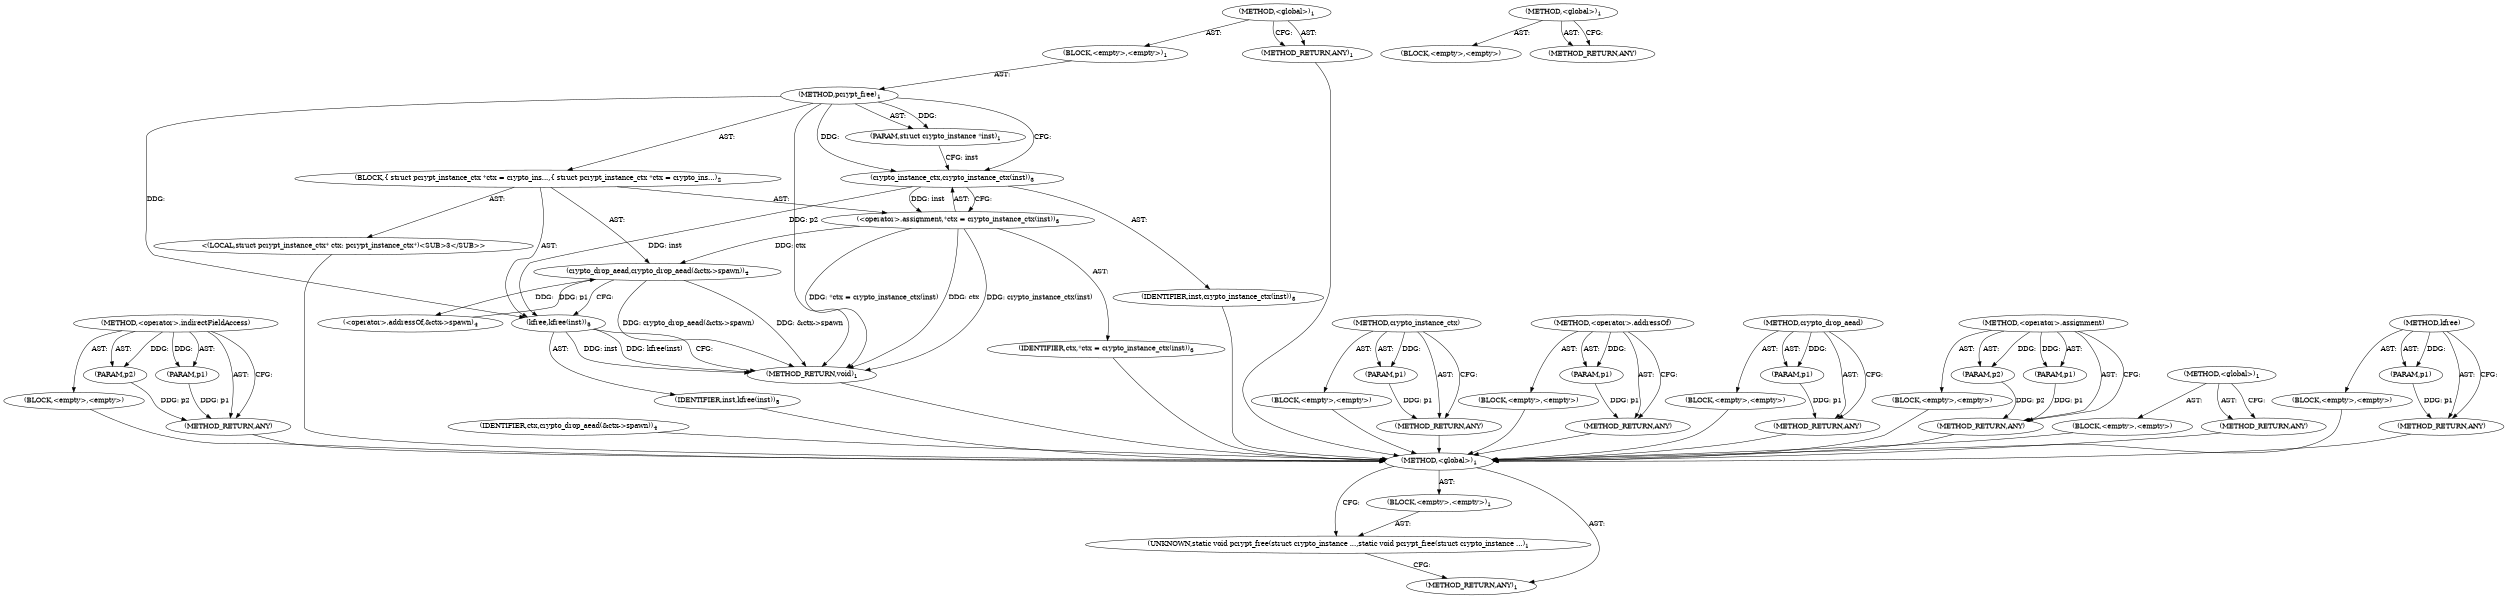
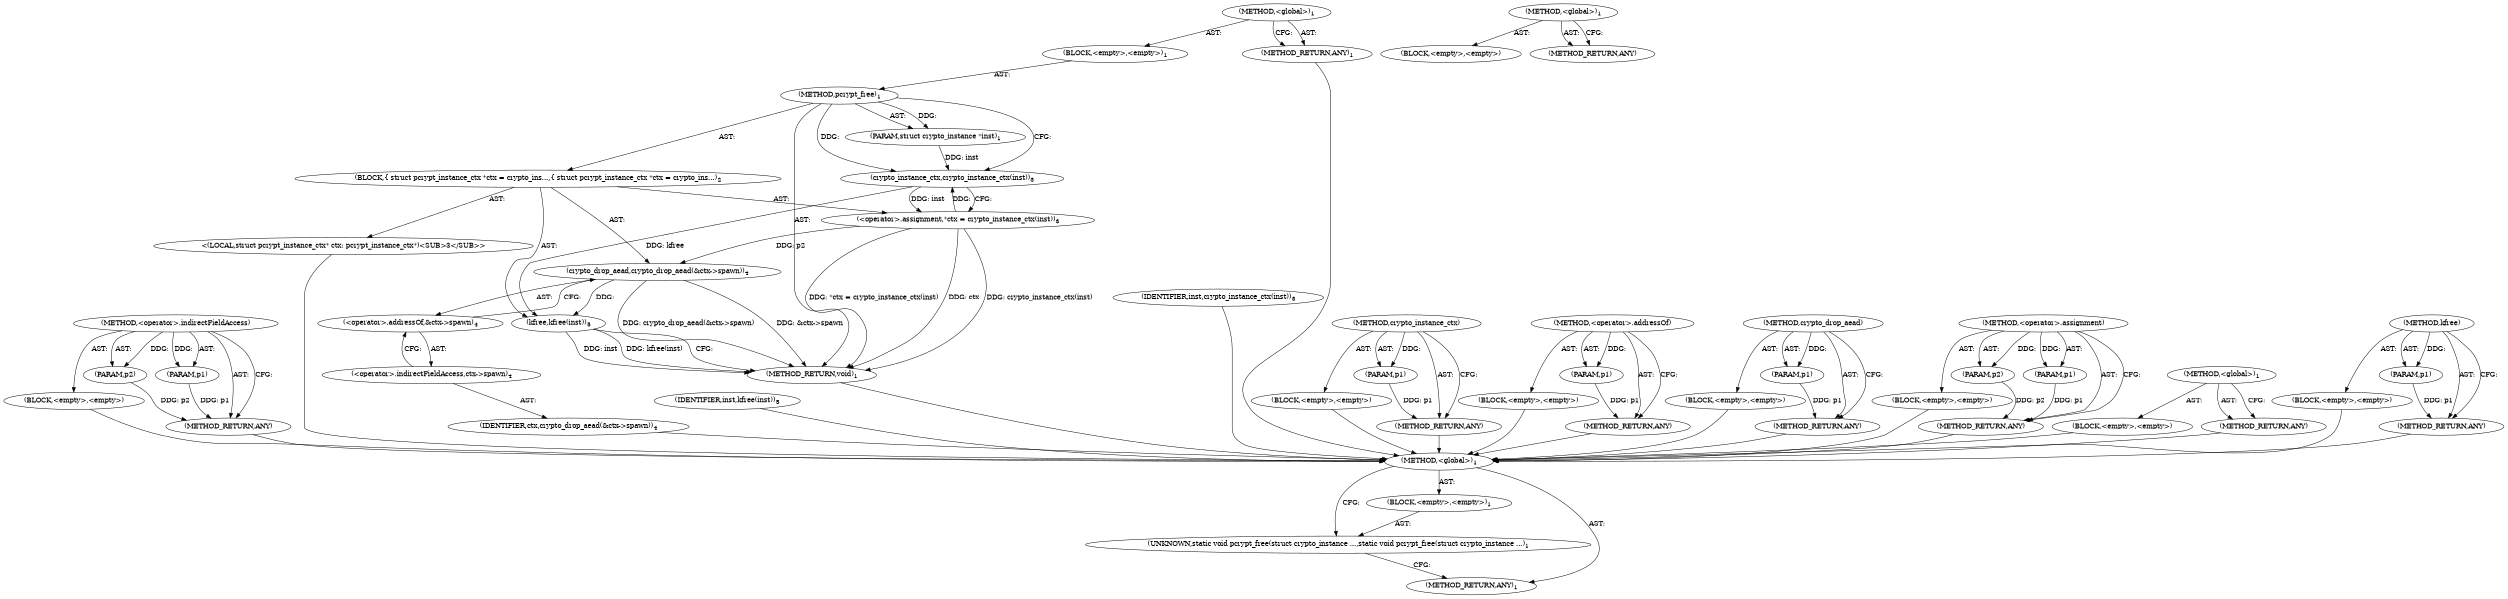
  digraph {
    n1 [label=<(METHOD,&lt;operator&gt;.indirectFieldAccess)>]
    n2 [label=<(PARAM,p1)>]
    n3 [label=<(PARAM,p2)>]
    n4 [label=<(BLOCK,&lt;empty&gt;,&lt;empty&gt;)>]
    n5 [label=<(METHOD_RETURN,ANY)>]
    n6 [label=<(METHOD,&lt;global&gt;)<SUB>1</SUB>>]
    n7 [label=<(BLOCK,&lt;empty&gt;,&lt;empty&gt;)<SUB>1</SUB>>]
    n8 [label=<(UNKNOWN,static void pcrypt_free(struct crypto_instance ...,static void pcrypt_free(struct crypto_instance ...)<SUB>1</SUB>>]
    n9 [label=<(METHOD_RETURN,ANY)<SUB>1</SUB>>]
    n10 [label=<(METHOD,&lt;global&gt;)<SUB>1</SUB>>]
    n11 [label=<(BLOCK,&lt;empty&gt;,&lt;empty&gt;)<SUB>1</SUB>>]
    n12 [label=<(METHOD_RETURN,ANY)<SUB>1</SUB>>]
    n13 [label=<(METHOD,pcrypt_free)<SUB>1</SUB>>]
    n14 [label=<(PARAM,struct crypto_instance *inst)<SUB>1</SUB>>]
    n15 [label=<(BLOCK,{ 	struct pcrypt_instance_ctx *ctx = crypto_ins...,{ 	struct pcrypt_instance_ctx *ctx = crypto_ins...)<SUB>2</SUB>>]
    n16 [label=<(crypto_instance_ctx,crypto_instance_ctx(inst))<SUB>3</SUB>>]
    n17 [label=<(kfree,kfree(inst))<SUB>5</SUB>>]
    n18 [label=<(METHOD_RETURN,void)<SUB>1</SUB>>]
    n19 [label="<(LOCAL,struct pcrypt_instance_ctx* ctx: pcrypt_instance_ctx*)<SUB>3</SUB>>"]
    n20 [label=<(&lt;operator&gt;.assignment,*ctx = crypto_instance_ctx(inst))<SUB>3</SUB>>]
    n21 [label=<(crypto_drop_aead,crypto_drop_aead(&amp;ctx-&gt;spawn))<SUB>4</SUB>>]
    n22 [label=<(IDENTIFIER,inst,crypto_instance_ctx(inst))<SUB>3</SUB>>]
    n23 [label=<(IDENTIFIER,inst,kfree(inst))<SUB>5</SUB>>]
-   n24 [label=<(IDENTIFIER,ctx,*ctx = crypto_instance_ctx(inst))<SUB>3</SUB>>]
    n25 [label=<(&lt;operator&gt;.addressOf,&amp;ctx-&gt;spawn)<SUB>4</SUB>>]
+   n26 [label=<(&lt;operator&gt;.indirectFieldAccess,ctx-&gt;spawn)<SUB>4</SUB>>]
    n27 [label=<(IDENTIFIER,ctx,crypto_drop_aead(&amp;ctx-&gt;spawn))<SUB>4</SUB>>]
    n28 [label=<(METHOD,crypto_instance_ctx)>]
    n29 [label=<(PARAM,p1)>]
    n30 [label=<(BLOCK,&lt;empty&gt;,&lt;empty&gt;)>]
    n31 [label=<(METHOD_RETURN,ANY)>]
    n32 [label=<(METHOD,&lt;operator&gt;.addressOf)>]
    n33 [label=<(PARAM,p1)>]
    n34 [label=<(BLOCK,&lt;empty&gt;,&lt;empty&gt;)>]
    n35 [label=<(METHOD_RETURN,ANY)>]
    n36 [label=<(METHOD,crypto_drop_aead)>]
    n37 [label=<(PARAM,p1)>]
    n38 [label=<(BLOCK,&lt;empty&gt;,&lt;empty&gt;)>]
    n39 [label=<(METHOD_RETURN,ANY)>]
    n40 [label=<(METHOD,&lt;operator&gt;.assignment)>]
    n41 [label=<(PARAM,p1)>]
    n42 [label=<(PARAM,p2)>]
    n43 [label=<(BLOCK,&lt;empty&gt;,&lt;empty&gt;)>]
    n44 [label=<(METHOD_RETURN,ANY)>]
    n45 [label=<(METHOD,&lt;global&gt;)<SUB>1</SUB>>]
    n46 [label=<(BLOCK,&lt;empty&gt;,&lt;empty&gt;)>]
    n47 [label=<(METHOD_RETURN,ANY)>]
    n48 [label=<(METHOD,kfree)>]
    n49 [label=<(PARAM,p1)>]
    n50 [label=<(BLOCK,&lt;empty&gt;,&lt;empty&gt;)>]
    n51 [label=<(METHOD_RETURN,ANY)>]
    n52 [label=<(METHOD,&lt;global&gt;)<SUB>1</SUB>>]
    n53 [label=<(BLOCK,&lt;empty&gt;,&lt;empty&gt;)>]
    n54 [label=<(METHOD_RETURN,ANY)>]
    n1 -> n2 [label="AST: "]
    n1 -> n2 [label="DDG: "]
    n1 -> n3 [label="AST: "]
    n1 -> n3 [label="DDG: "]
    n1 -> n4 [label="AST: "]
    n1 -> n5 [label="AST: "]
    n1 -> n5 [label="CFG: "]
    n2 -> n5 [label="DDG: p1"]
    n3 -> n5 [label="DDG: p2"]
    n4 -> n6
    n5 -> n6
    n6 -> n7 [label="AST: "]
    n6 -> n8 [label="CFG: "]
    n6 -> n9 [label="AST: "]
    n7 -> n8 [label="AST: "]
    n8 -> n9 [label="CFG: "]
    n10 -> n11 [label="AST: "]
    n10 -> n12 [label="AST: "]
    n10 -> n12 [label="CFG: "]
    n11 -> n13 [label="AST: "]
    n12 -> n6
    n13 -> n14 [label="AST: "]
    n13 -> n14 [label="DDG: "]
    n13 -> n15 [label="AST: "]
    n13 -> n16 [label="CFG: "]
    n13 -> n16 [label="DDG: "]
-   n13 -> n17 [label="DDG: "]
-   n13 -> n18 [label="DDG: p2"]
-   n14 -> n16 [label="CFG: inst"]
+   n13 -> n18 [label="AST: "]
+   n14 -> n16 [label="DDG: inst"]
    n15 -> n17 [label="AST: "]
    n15 -> n19 [label="AST: "]
    n15 -> n20 [label="AST: "]
    n15 -> n21 [label="AST: "]
-   n16 -> n17 [label="DDG: inst"]
+   n16 -> n17 [label="DDG: kfree"]
    n16 -> n20 [label="CFG: "]
    n16 -> n20 [label="DDG: inst"]
-   n16 -> n22 [label="AST: "]
    n17 -> n18 [label="CFG: "]
    n17 -> n18 [label="DDG: inst"]
    n17 -> n18 [label="DDG: kfree(inst)"]
-   n17 -> n23 [label="AST: "]
    n18 -> n6
    n19 -> n6
-   n20 -> n16 [label="AST: "]
+   n20 -> n16 [label="DDG: "]
    n20 -> n18 [label="DDG: ctx"]
    n20 -> n18 [label="DDG: crypto_instance_ctx(inst)"]
    n20 -> n18 [label="DDG: *ctx = crypto_instance_ctx(inst)"]
-   n20 -> n21 [label="DDG: ctx"]
-   n20 -> n24 [label="AST: "]
-   n21 -> n17 [label="CFG: "]
+   n20 -> n21 [label="DDG: p2"]
+   n21 -> n17 [label="DDG: "]
    n21 -> n18 [label="DDG: &amp;ctx-&gt;spawn"]
    n21 -> n18 [label="DDG: crypto_drop_aead(&amp;ctx-&gt;spawn)"]
-   n21 -> n25 [label="DDG: "]
+   n21 -> n25 [label="AST: "]
    n22 -> n6
    n23 -> n6
-   n24 -> n6
-   n25 -> n21 [label="DDG: p1"]
+   n25 -> n21 [label="CFG: "]
+   n25 -> n26 [label="AST: "]
+   n26 -> n25 [label="CFG: "]
+   n26 -> n27 [label="AST: "]
    n27 -> n6
    n28 -> n29 [label="AST: "]
    n28 -> n29 [label="DDG: "]
    n28 -> n30 [label="AST: "]
    n28 -> n31 [label="AST: "]
    n28 -> n31 [label="CFG: "]
    n29 -> n31 [label="DDG: p1"]
    n30 -> n6
    n31 -> n6
    n32 -> n33 [label="AST: "]
    n32 -> n33 [label="DDG: "]
    n32 -> n34 [label="AST: "]
    n32 -> n35 [label="AST: "]
    n32 -> n35 [label="CFG: "]
    n33 -> n35 [label="DDG: p1"]
    n34 -> n6
    n35 -> n6
    n36 -> n37 [label="AST: "]
    n36 -> n37 [label="DDG: "]
    n36 -> n38 [label="AST: "]
    n36 -> n39 [label="AST: "]
    n36 -> n39 [label="CFG: "]
    n37 -> n39 [label="DDG: p1"]
    n38 -> n6
    n39 -> n6
    n40 -> n41 [label="AST: "]
    n40 -> n41 [label="DDG: "]
    n40 -> n42 [label="AST: "]
    n40 -> n42 [label="DDG: "]
    n40 -> n43 [label="AST: "]
    n40 -> n44 [label="AST: "]
    n40 -> n44 [label="CFG: "]
    n41 -> n44 [label="DDG: p1"]
    n42 -> n44 [label="DDG: p2"]
    n43 -> n6
    n44 -> n6
    n45 -> n46 [label="AST: "]
    n45 -> n47 [label="AST: "]
    n45 -> n47 [label="CFG: "]
    n46 -> n6
    n47 -> n6
    n48 -> n49 [label="AST: "]
    n48 -> n49 [label="DDG: "]
    n48 -> n50 [label="AST: "]
    n48 -> n51 [label="AST: "]
    n48 -> n51 [label="CFG: "]
    n49 -> n51 [label="DDG: p1"]
    n50 -> n6
    n51 -> n6
    n52 -> n53 [label="AST: "]
    n52 -> n54 [label="AST: "]
    n52 -> n54 [label="CFG: "]
  }
